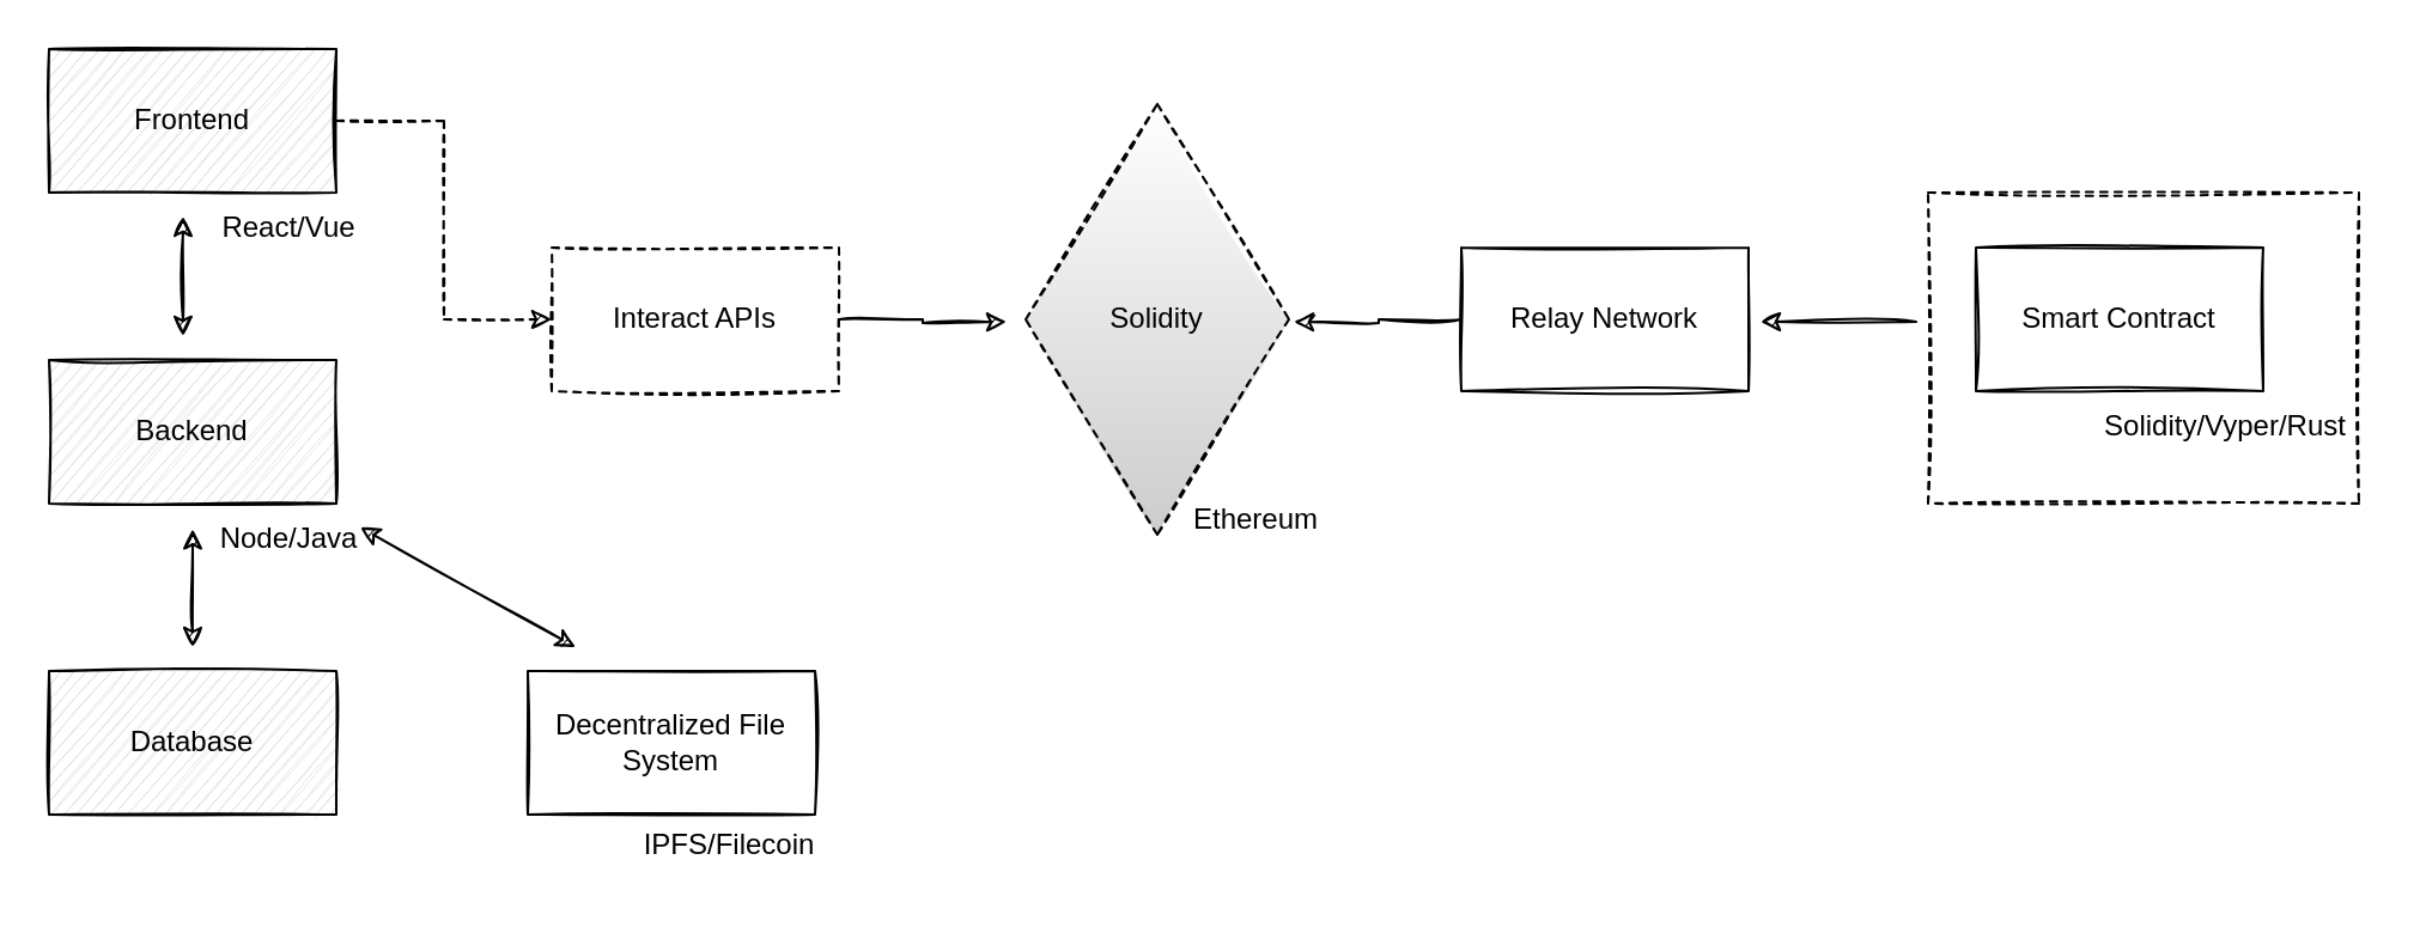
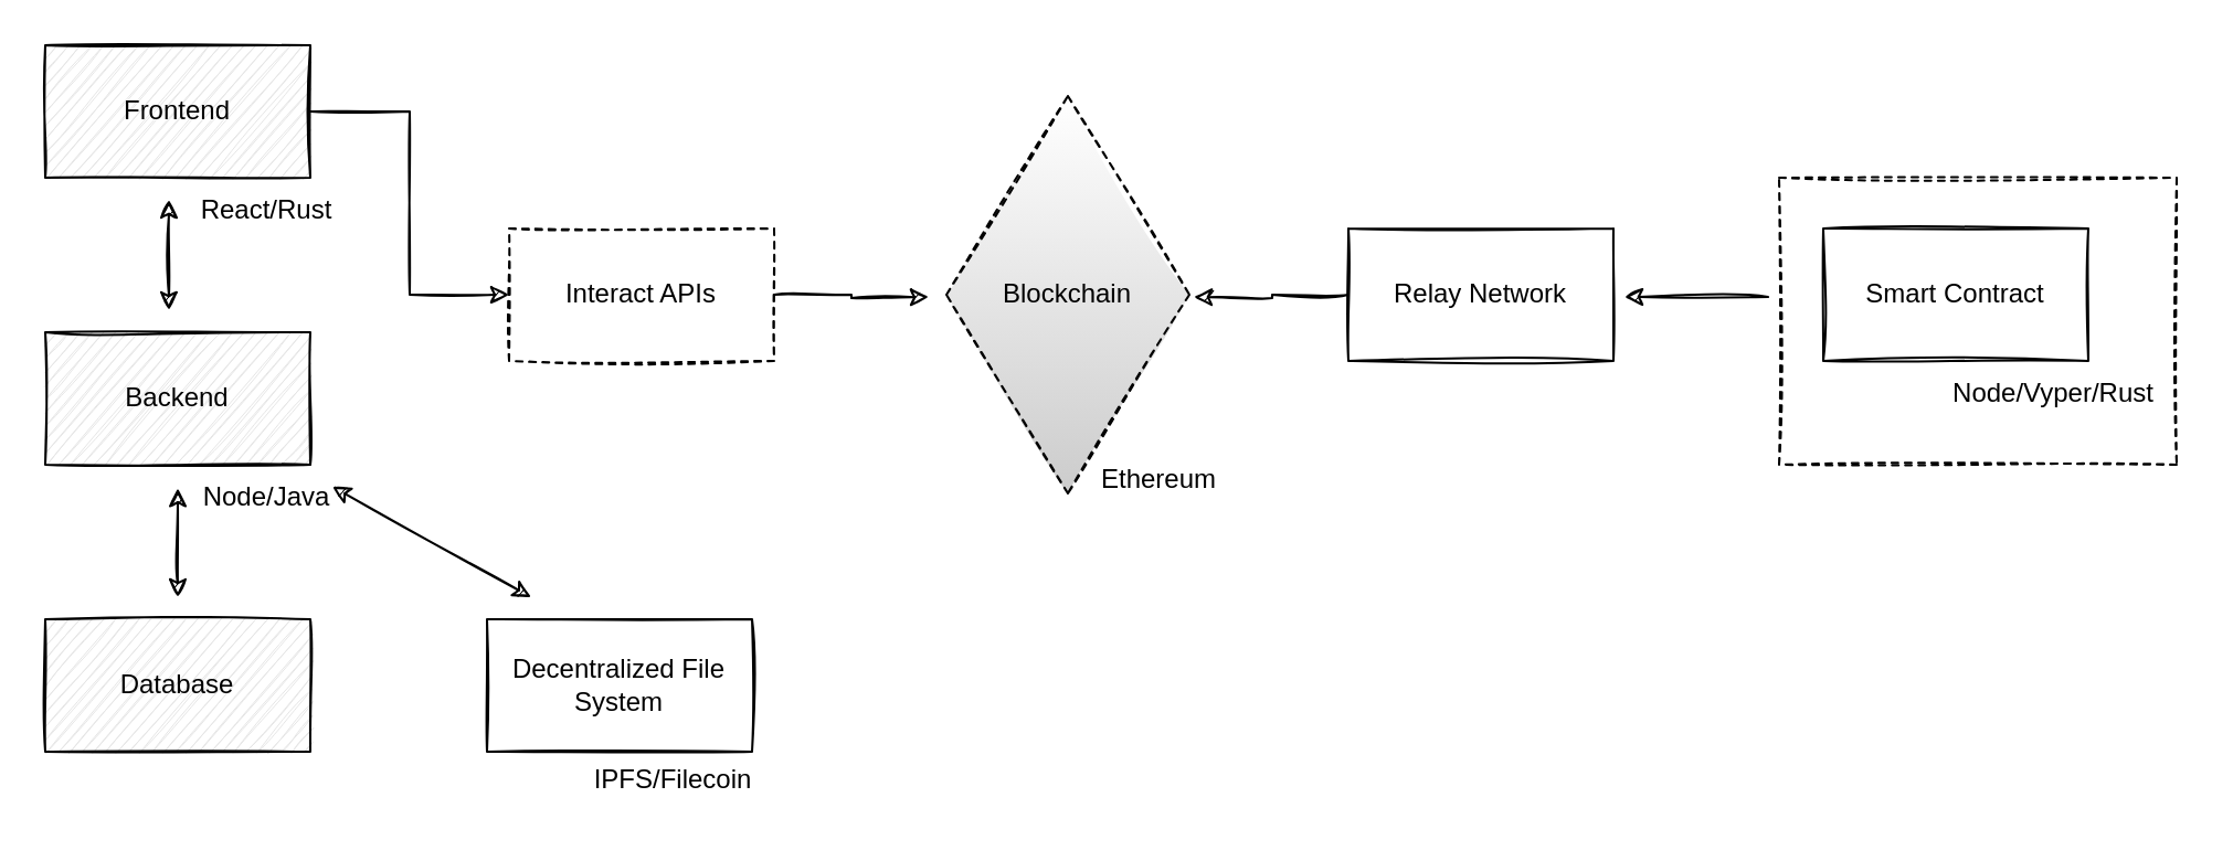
  <mxCell id="0" />
  <mxCell id="1" parent="0" />
  <mxCell id="2" style="edgeStyle=orthogonalEdgeStyle;rounded=0;sketch=1;orthogonalLoop=1;jettySize=auto;html=1;" parent="1" edge="1"><mxGeometry relative="1" as="geometry"><mxPoint x="735" y="134" as="targetPoint" /><mxPoint x="800" y="134" as="sourcePoint" /></mxGeometry></mxCell>
  <mxCell id="3" value="Smart Contract" style="rounded=0;whiteSpace=wrap;html=1;sketch=1;dashed=1;" parent="1" vertex="1"><mxGeometry x="805" y="80" width="180" height="130" as="geometry" /></mxCell>
- <mxCell id="4" style="edgeStyle=orthogonalEdgeStyle;rounded=0;sketch=1;orthogonalLoop=1;jettySize=auto;html=1;entryX=0;entryY=0.5;entryDx=0;entryDy=0;dashed=1;" parent="1" source="5" target="21" edge="1"><mxGeometry relative="1" as="geometry" /></mxCell>
+ <mxCell id="4" style="edgeStyle=orthogonalEdgeStyle;rounded=0;sketch=1;orthogonalLoop=1;jettySize=auto;html=1;entryX=0;entryY=0.5;entryDx=0;entryDy=0;" parent="1" source="5" target="21" edge="1"><mxGeometry relative="1" as="geometry" /></mxCell>
  <mxCell id="5" value="Frontend" style="rounded=0;whiteSpace=wrap;html=1;sketch=1;fillColor=#E6E6E6;" parent="1" vertex="1"><mxGeometry x="20" y="20" width="120" height="60" as="geometry" /></mxCell>
  <mxCell id="6" value="Backend" style="rounded=0;whiteSpace=wrap;html=1;sketch=1;fillColor=#E6E6E6;" parent="1" vertex="1"><mxGeometry x="20" y="150" width="120" height="60" as="geometry" /></mxCell>
  <mxCell id="7" value="Database" style="rounded=0;whiteSpace=wrap;html=1;sketch=1;fillColor=#E6E6E6;" parent="1" vertex="1"><mxGeometry x="20" y="280" width="120" height="60" as="geometry" /></mxCell>
- <mxCell id="8" value="React/Vue" style="text;html=1;align=center;verticalAlign=middle;resizable=0;points=[];autosize=1;strokeColor=none;fillColor=none;" parent="1" vertex="1"><mxGeometry x="80" y="80" width="80" height="30" as="geometry" /></mxCell>
+ <mxCell id="8" value="React/Rust" style="text;html=1;align=center;verticalAlign=middle;resizable=0;points=[];autosize=1;strokeColor=none;fillColor=none;" parent="1" vertex="1"><mxGeometry x="80" y="80" width="80" height="30" as="geometry" /></mxCell>
  <mxCell id="9" value="Node/Java" style="text;html=1;align=center;verticalAlign=middle;resizable=0;points=[];autosize=1;strokeColor=none;fillColor=none;" parent="1" vertex="1"><mxGeometry x="80" y="210" width="80" height="30" as="geometry" /></mxCell>
  <mxCell id="10" value="Ethereum" style="text;html=1;align=center;verticalAlign=middle;resizable=0;points=[];autosize=1;strokeColor=none;fillColor=none;" parent="1" vertex="1"><mxGeometry x="484" y="202" width="80" height="30" as="geometry" /></mxCell>
  <mxCell id="11" style="edgeStyle=orthogonalEdgeStyle;rounded=0;sketch=1;orthogonalLoop=1;jettySize=auto;html=1;" parent="1" source="12" edge="1"><mxGeometry relative="1" as="geometry"><mxPoint x="540" y="134" as="targetPoint" /></mxGeometry></mxCell>
  <mxCell id="12" value="Relay Network" style="rounded=0;whiteSpace=wrap;html=1;sketch=1;" parent="1" vertex="1"><mxGeometry x="610" y="103" width="120" height="60" as="geometry" /></mxCell>
  <mxCell id="13" value="Smart Contract" style="rounded=0;whiteSpace=wrap;html=1;sketch=1;" parent="1" vertex="1"><mxGeometry x="825" y="103" width="120" height="60" as="geometry" /></mxCell>
- <mxCell id="14" value="Solidity/Vyper/Rust" style="text;html=1;align=center;verticalAlign=middle;resizable=0;points=[];autosize=1;strokeColor=none;fillColor=none;" parent="1" vertex="1"><mxGeometry x="869" y="163" width="120" height="30" as="geometry" /></mxCell>
+ <mxCell id="14" value="Node/Vyper/Rust" style="text;html=1;align=center;verticalAlign=middle;resizable=0;points=[];autosize=1;strokeColor=none;fillColor=none;" parent="1" vertex="1"><mxGeometry x="869" y="163" width="120" height="30" as="geometry" /></mxCell>
  <mxCell id="15" value="" style="endArrow=classic;startArrow=classic;html=1;rounded=0;sketch=1;" parent="1" edge="1"><mxGeometry width="50" height="50" relative="1" as="geometry"><mxPoint x="76" y="140" as="sourcePoint" /><mxPoint x="76" y="90" as="targetPoint" /></mxGeometry></mxCell>
  <mxCell id="16" value="" style="endArrow=classic;startArrow=classic;html=1;rounded=0;sketch=1;entryX=-0.051;entryY=0.555;entryDx=0;entryDy=0;entryPerimeter=0;" parent="1" edge="1"><mxGeometry width="50" height="50" relative="1" as="geometry"><mxPoint x="80" y="270" as="sourcePoint" /><mxPoint x="80" y="220.65" as="targetPoint" /></mxGeometry></mxCell>
  <mxCell id="17" value="Decentralized File System" style="rounded=0;whiteSpace=wrap;html=1;sketch=1;" parent="1" vertex="1"><mxGeometry x="220" y="280" width="120" height="60" as="geometry" /></mxCell>
  <mxCell id="18" value="" style="endArrow=classic;startArrow=classic;html=1;rounded=0;sketch=1;entryX=0.875;entryY=0.333;entryDx=0;entryDy=0;entryPerimeter=0;" parent="1" target="9" edge="1"><mxGeometry width="50" height="50" relative="1" as="geometry"><mxPoint x="240" y="270" as="sourcePoint" /><mxPoint x="90" y="230.65" as="targetPoint" /></mxGeometry></mxCell>
  <mxCell id="19" value="IPFS/Filecoin" style="text;html=1;align=center;verticalAlign=middle;resizable=0;points=[];autosize=1;strokeColor=none;fillColor=none;" parent="1" vertex="1"><mxGeometry x="259" y="338" width="90" height="30" as="geometry" /></mxCell>
  <mxCell id="20" style="edgeStyle=orthogonalEdgeStyle;rounded=0;sketch=1;orthogonalLoop=1;jettySize=auto;html=1;entryX=0;entryY=0.5;entryDx=0;entryDy=0;" parent="1" source="21" edge="1"><mxGeometry relative="1" as="geometry"><mxPoint x="420" y="134" as="targetPoint" /></mxGeometry></mxCell>
  <mxCell id="21" value="Interact APIs" style="rounded=0;whiteSpace=wrap;html=1;sketch=1;dashed=1;" parent="1" vertex="1"><mxGeometry x="230" y="103" width="120" height="60" as="geometry" /></mxCell>
- <mxCell id="22" value="Solidity" style="rhombus;whiteSpace=wrap;html=1;dashed=1;sketch=1;fillColor=#FFFFFF;fillStyle=auto;gradientColor=#CCCCCC;" parent="1" vertex="1"><mxGeometry x="428" y="43" width="110" height="180" as="geometry" /></mxCell>
+ <mxCell id="22" value="Blockchain" style="rhombus;whiteSpace=wrap;html=1;dashed=1;sketch=1;fillColor=#FFFFFF;fillStyle=auto;gradientColor=#CCCCCC;" parent="1" vertex="1"><mxGeometry x="428" y="43" width="110" height="180" as="geometry" /></mxCell>
